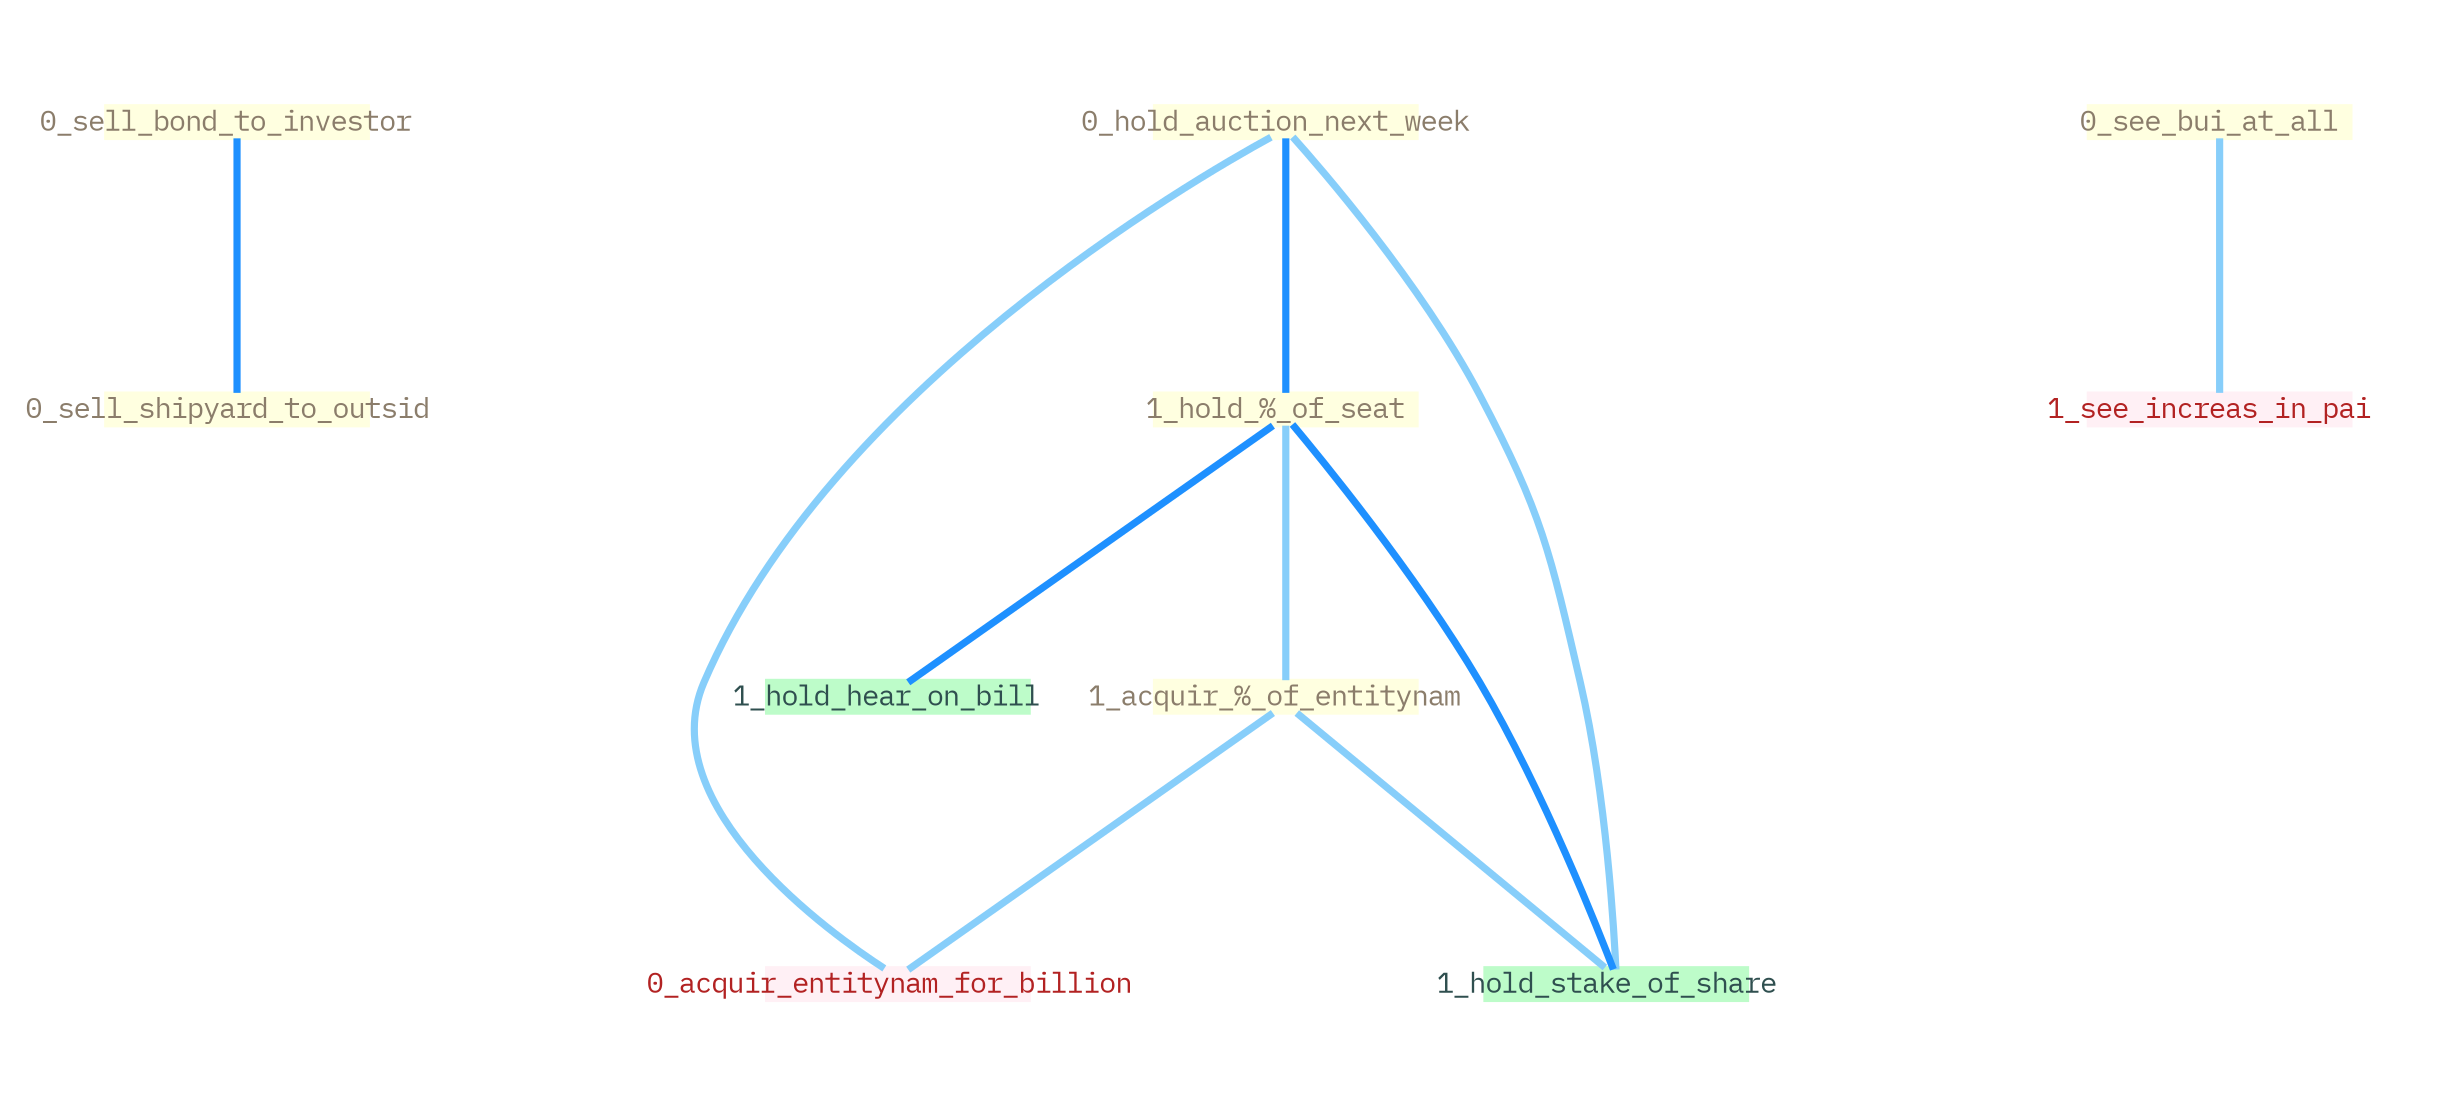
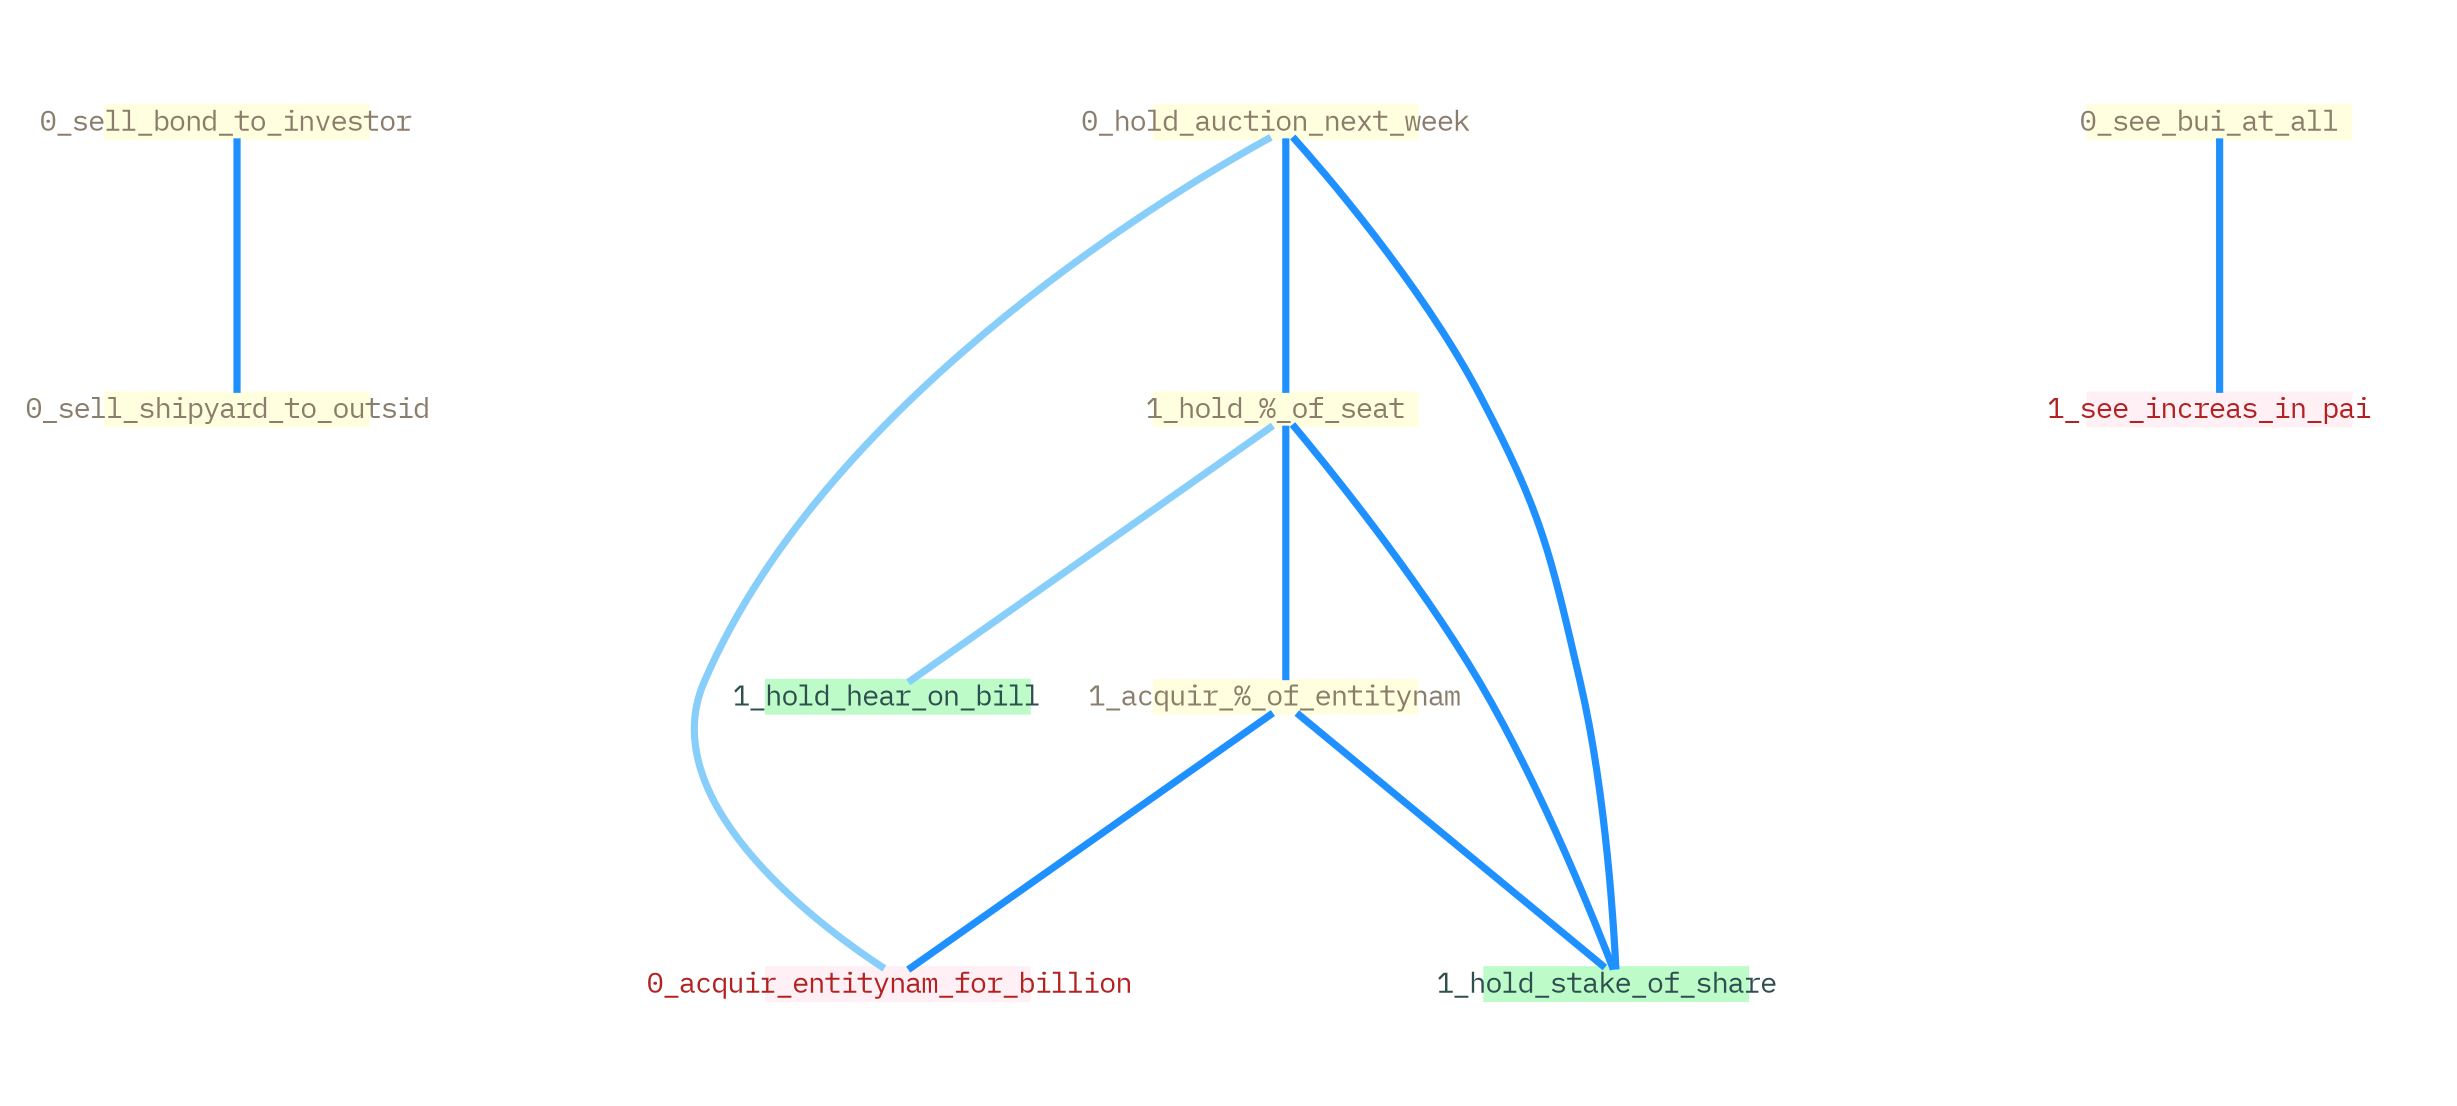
  graph {
    fontname="IBM Plex Mono"
    node [color="#ffffe0" fixedsize=true fontcolor="#8b7d6b" fontname="IBM Plex Mono" fontsize=4 shape=polygon style=filled]
    edge [color="#87cefa" fontname="IBM Plex Mono" w=1]
    "0_sell_bond_to_investor " [height=.06 width=.5]
    "0_hold_auction_next_week " [height=.06 width=.5]
    "1_hold_%_of_seat " [height=.06 width=.5]
    "0_sell_shipyard_to_outsid " [height=.06 width=.5]
    "0_see_bui_at_all " [height=.06 width=.5]
    "1_acquir_%_of_entitynam " [height=.06 width=.5]
    "0_acquir_entitynam_for_billion " [color="#fff0f5" fontcolor="#b22222" height=.06 width=.5]
    "1_see_increas_in_pai " [color="#fff0f5" fontcolor="#b22222" height=.06 width=.5]
    "1_hold_stake_of_share " [color="#BDFCC9" fontcolor="#2f4f4f" height=.06 width=.5]
    "1_hold_hear_on_bill " [color="#BDFCC9" fontcolor="#2f4f4f" height=.06 width=.5]
    subgraph sub_1 {
      "0_sell_bond_to_investor "
      "0_hold_auction_next_week "
      "1_hold_%_of_seat "
      "0_sell_shipyard_to_outsid "
      "0_see_bui_at_all "
      "1_acquir_%_of_entitynam "
    }
    subgraph sub_2 {
      "0_acquir_entitynam_for_billion "
      "1_see_increas_in_pai "
    }
    "0_sell_bond_to_investor " -- "0_sell_shipyard_to_outsid " [color="#1e90ff" w=2]
    "0_hold_auction_next_week " -- "1_hold_%_of_seat " [color="#1e90ff"]
    "0_hold_auction_next_week " -- "0_acquir_entitynam_for_billion "
-   "0_hold_auction_next_week " -- "1_hold_stake_of_share "
-   "1_hold_%_of_seat " -- "1_acquir_%_of_entitynam " [w=2]
+   "0_hold_auction_next_week " -- "1_hold_stake_of_share " [color="#1e90ff"]
+   "1_hold_%_of_seat " -- "1_acquir_%_of_entitynam " [color="#1e90ff" w=2]
    "1_hold_%_of_seat " -- "1_hold_stake_of_share " [color="#1e90ff" w=2]
-   "1_hold_%_of_seat " -- "1_hold_hear_on_bill " [color="#1e90ff"]
-   "0_see_bui_at_all " -- "1_see_increas_in_pai "
-   "1_acquir_%_of_entitynam " -- "0_acquir_entitynam_for_billion "
-   "1_acquir_%_of_entitynam " -- "1_hold_stake_of_share "
+   "1_hold_%_of_seat " -- "1_hold_hear_on_bill "
+   "0_see_bui_at_all " -- "1_see_increas_in_pai " [color="#1e90ff"]
+   "1_acquir_%_of_entitynam " -- "0_acquir_entitynam_for_billion " [color="#1e90ff"]
+   "1_acquir_%_of_entitynam " -- "1_hold_stake_of_share " [color="#1e90ff"]
  }
